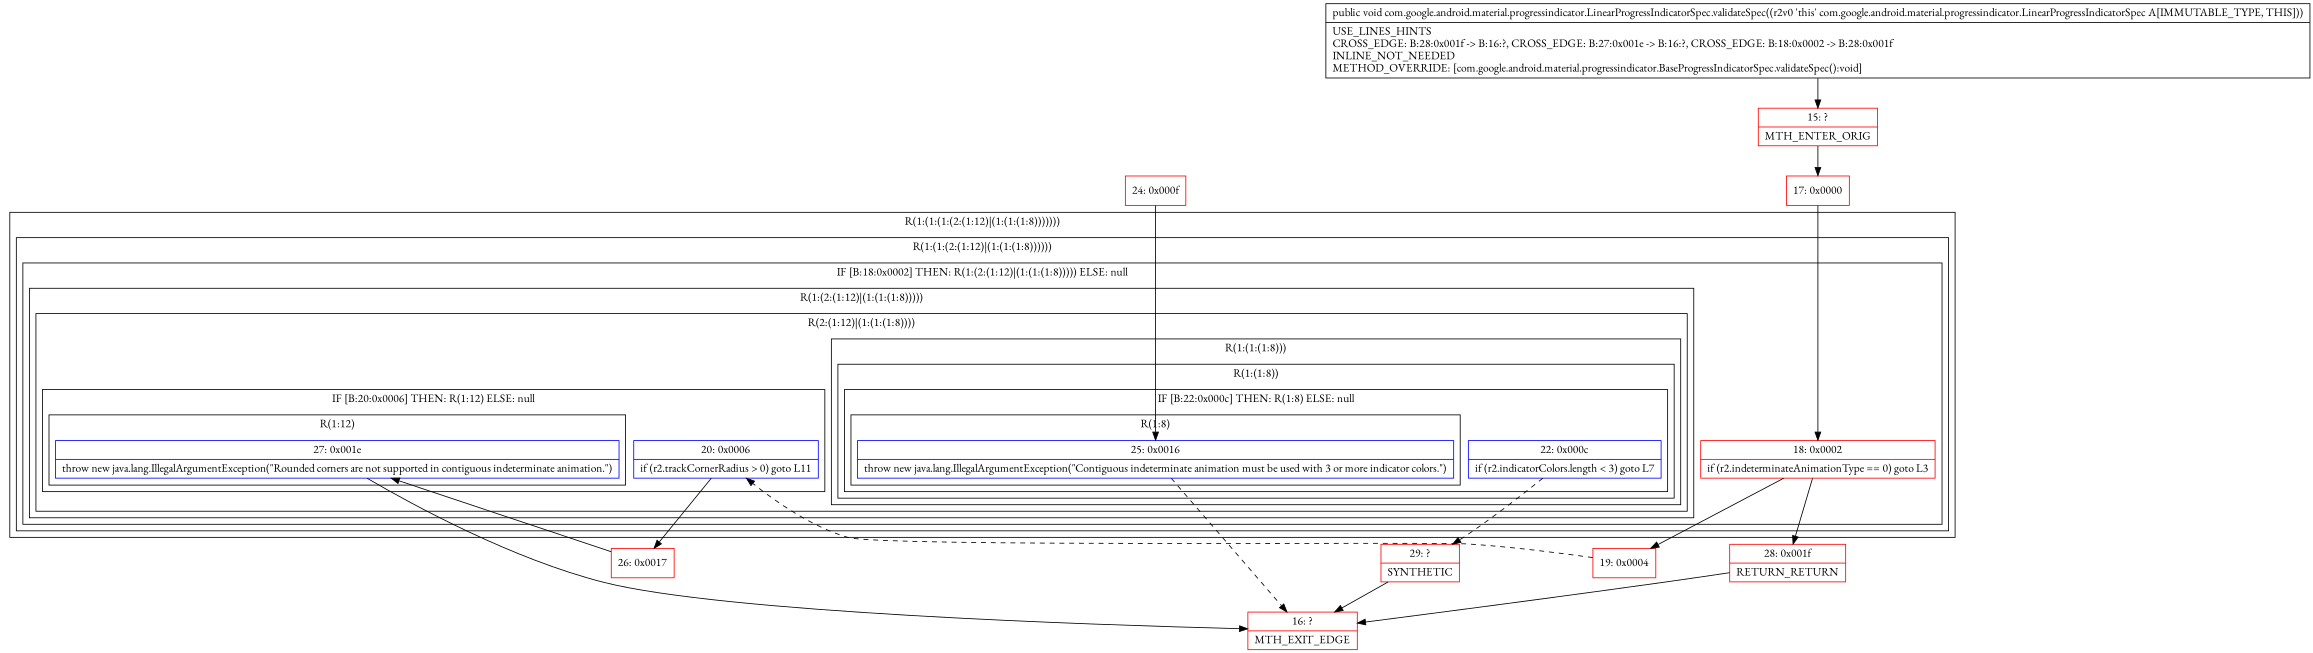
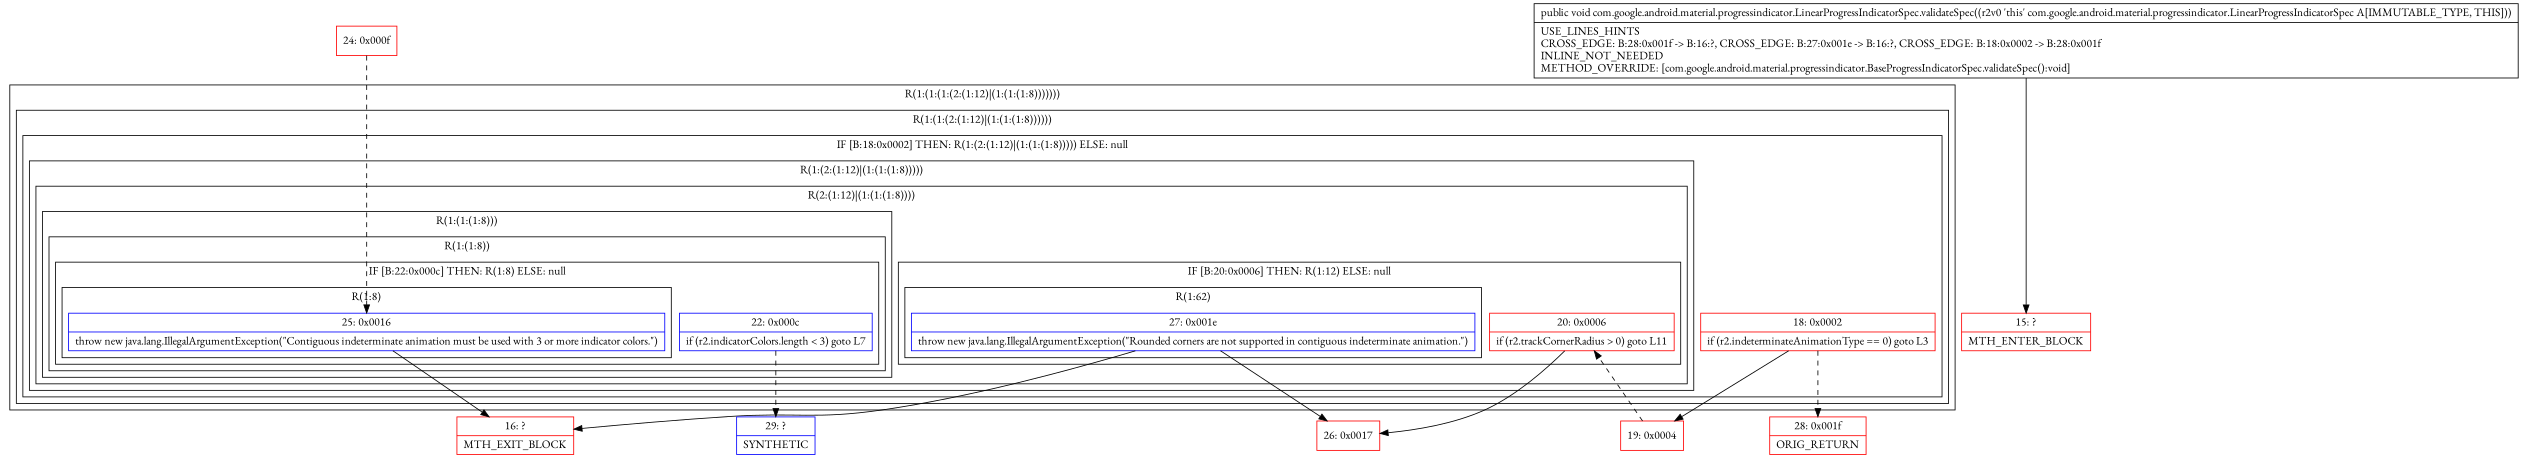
  digraph {
    fontname="EB Garamond"
    node [color=red fontname="EB Garamond" shape=record]
    edge [fontname="EB Garamond"]
    n1 [color=blue label="{27\:\ 0x001e|throw new java.lang.IllegalArgumentException(\"Rounded corners are not supported in contiguous indeterminate animation.\")\l}"]
-   n2 [color=blue label="{20\:\ 0x0006|if (r2.trackCornerRadius \> 0) goto L11\l}"]
+   n2 [label="{20\:\ 0x0006|if (r2.trackCornerRadius \> 0) goto L11\l}"]
    n3 [color=blue label="{25\:\ 0x0016|throw new java.lang.IllegalArgumentException(\"Contiguous indeterminate animation must be used with 3 or more indicator colors.\")\l}"]
    n4 [color=blue label="{22\:\ 0x000c|if (r2.indicatorColors.length \< 3) goto L7\l}"]
    n5 [label="{18\:\ 0x0002|if (r2.indeterminateAnimationType == 0) goto L3\l}"]
-   n6 [label="{16\:\ ?|MTH_EXIT_EDGE\l}"]
+   n6 [label="{16\:\ ?|MTH_EXIT_BLOCK\l}"]
    n7 [label="{26\:\ 0x0017}"]
-   n8 [label="{29\:\ ?|SYNTHETIC\l}"]
+   n8 [color=blue label="{29\:\ ?|SYNTHETIC\l}"]
    n9 [label="{19\:\ 0x0004}"]
-   n10 [label="{28\:\ 0x001f|RETURN_RETURN\l}"]
+   n10 [label="{28\:\ 0x001f|ORIG_RETURN\l}"]
    n11 [label="{24\:\ 0x000f}"]
-   n12 [label="{15\:\ ?|MTH_ENTER_ORIG\l}"]
-   n13 [label="{17\:\ 0x0000}"]
+   n12 [label="{15\:\ ?|MTH_ENTER_BLOCK\l}"]
    n14 [label="{public void com.google.android.material.progressindicator.LinearProgressIndicatorSpec.validateSpec((r2v0 'this' com.google.android.material.progressindicator.LinearProgressIndicatorSpec A[IMMUTABLE_TYPE, THIS]))  | USE_LINES_HINTS\lCROSS_EDGE: B:28:0x001f \-\> B:16:?, CROSS_EDGE: B:27:0x001e \-\> B:16:?, CROSS_EDGE: B:18:0x0002 \-\> B:28:0x001f\lINLINE_NOT_NEEDED\lMETHOD_OVERRIDE: [com.google.android.material.progressindicator.BaseProgressIndicatorSpec.validateSpec():void]\l}" color=""]
    subgraph cluster_1 {
      label="R(1:(1:(1:(2:(1:12)|(1:(1:(1:8)))))))"
      subgraph cluster_2 {
        label="R(1:(1:(2:(1:12)|(1:(1:(1:8))))))"
        subgraph cluster_3 {
          label="IF [B:18:0x0002] THEN: R(1:(2:(1:12)|(1:(1:(1:8))))) ELSE: null"
          n5
          subgraph cluster_4 {
            label="R(1:(2:(1:12)|(1:(1:(1:8)))))"
            subgraph cluster_5 {
              label="R(2:(1:12)|(1:(1:(1:8))))"
              subgraph cluster_6 {
                label="IF [B:20:0x0006] THEN: R(1:12) ELSE: null"
                n2
                subgraph cluster_7 {
-                 label="R(1:12)"
+                 label="R(1:62)"
                  n1
                }
              }
              subgraph cluster_8 {
                label="R(1:(1:(1:8)))"
                subgraph cluster_9 {
                  label="R(1:(1:8))"
                  subgraph cluster_10 {
                    label="IF [B:22:0x000c] THEN: R(1:8) ELSE: null"
                    n4
                    subgraph cluster_11 {
                      label="R(1:8)"
                      n3
                    }
                  }
                }
              }
            }
          }
        }
      }
    }
    n1 -> n6
    n2 -> n7
-   n3 -> n6 [style=dashed]
+   n3 -> n6
    n4 -> n8 [style=dashed]
    n5 -> n9
-   n5 -> n10 [style=solid]
-   n7 -> n1
-   n8 -> n6
+   n5 -> n10 [style=dashed]
+   n1 -> n7
    n9 -> n2 [style=dashed]
-   n10 -> n6
-   n11 -> n3
-   n12 -> n13
-   n13 -> n5
+   n11 -> n3 [style=dashed]
    n14 -> n12
  }
